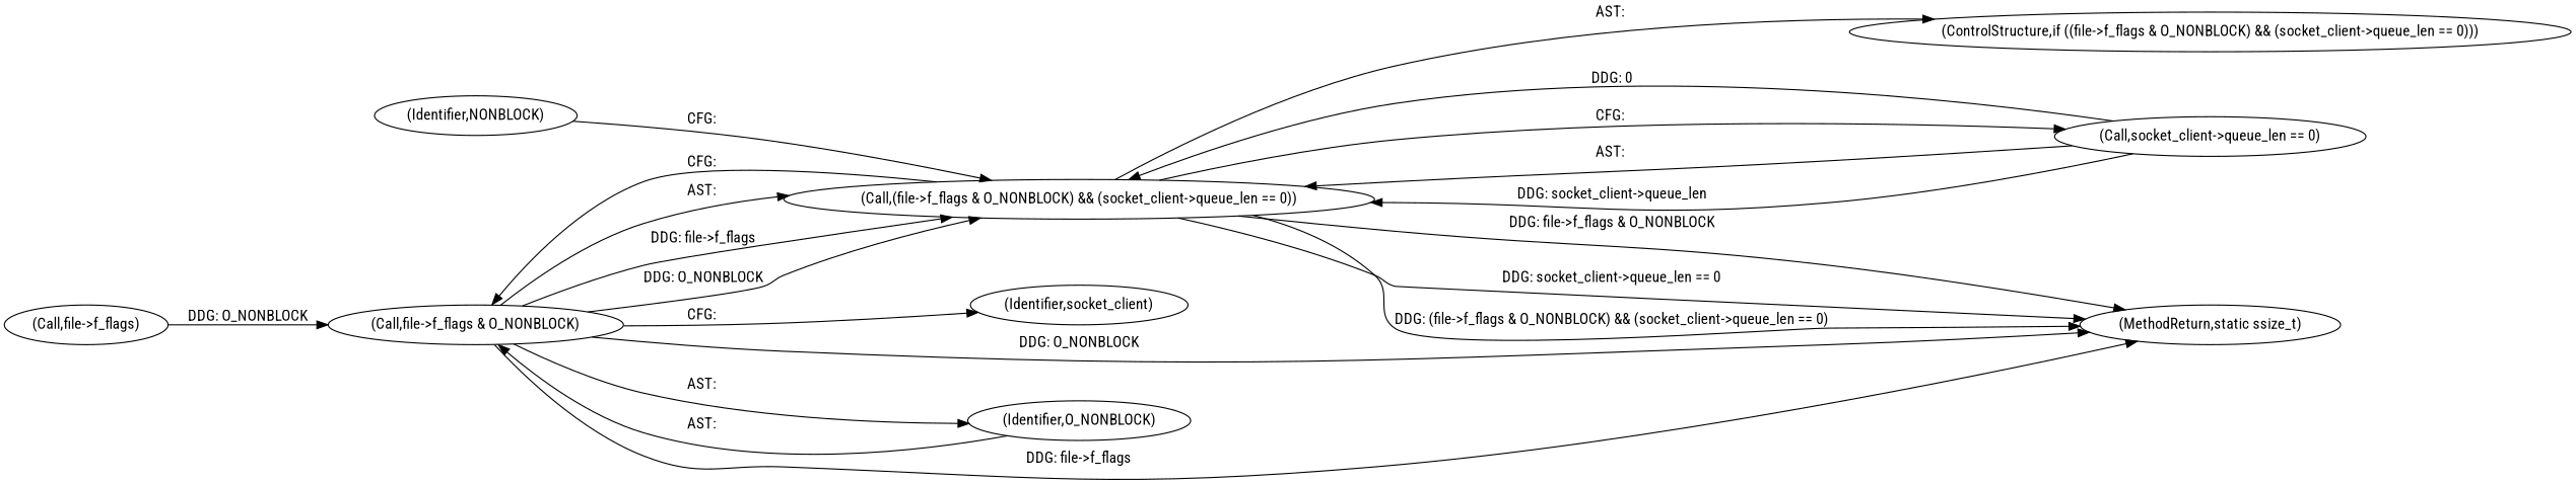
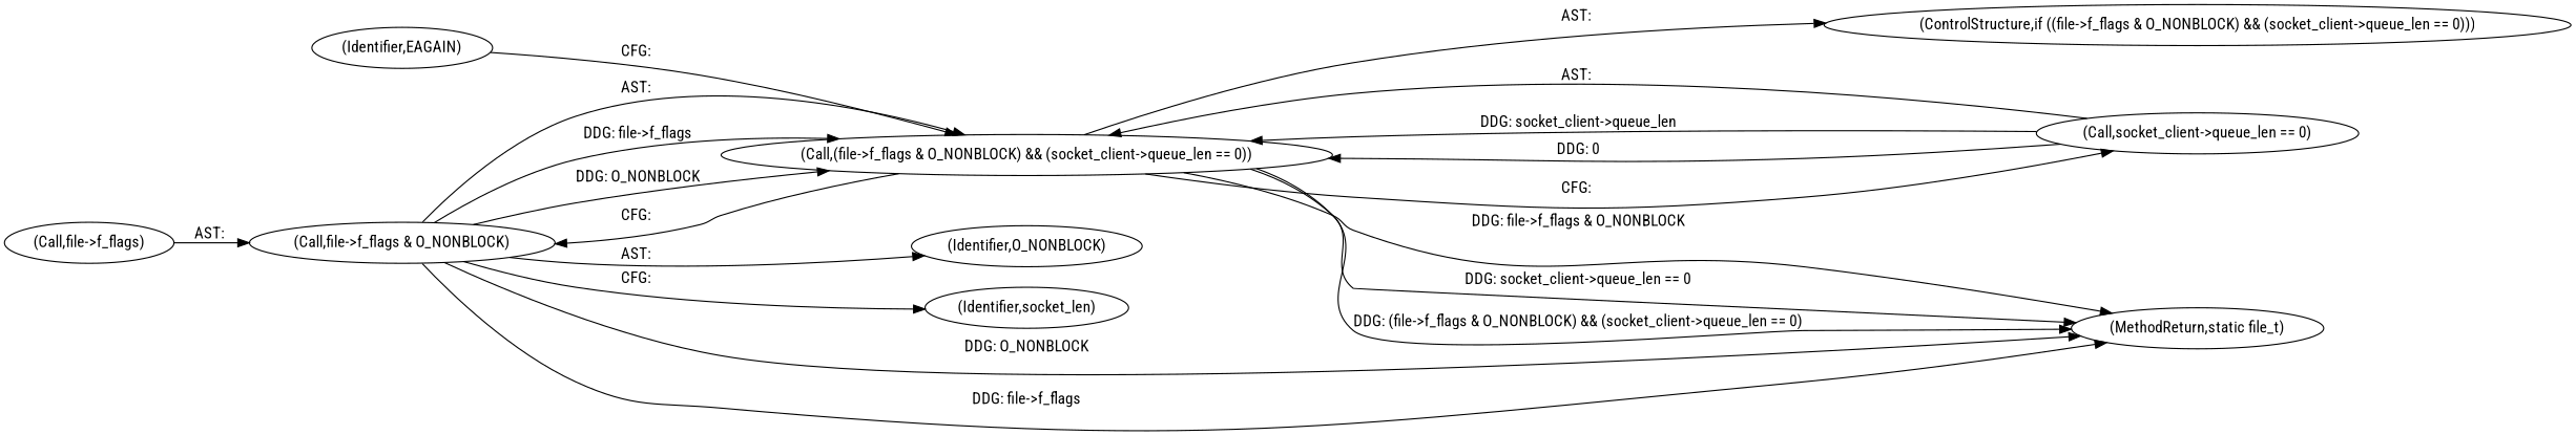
  digraph {
    fontname="Roboto Condensed"
    rankdir=LR
    node [fontname="Roboto Condensed"]
    edge [fontname="Roboto Condensed"]
    n1 [label="(Call,file->f_flags & O_NONBLOCK)"]
    n2 [label="(Call,(file->f_flags & O_NONBLOCK) && (socket_client->queue_len == 0))"]
-   n3 [label="(MethodReturn,static ssize_t)"]
+   n3 [label="(MethodReturn,static file_t)"]
    n4 [label="(Identifier,O_NONBLOCK)"]
-   n5 [label="(Identifier,socket_client)"]
+   n5 [label="(Identifier,socket_len)"]
    n6 [label="(Call,socket_client->queue_len == 0)"]
    n7 [label="(ControlStructure,if ((file->f_flags & O_NONBLOCK) && (socket_client->queue_len == 0)))"]
-   n8 [label="(Identifier,NONBLOCK)"]
+   n8 [label="(Identifier,EAGAIN)"]
    n9 [label="(Call,file->f_flags)"]
    n1 -> n2 [label="AST: "]
    n1 -> n2 [label="DDG: file->f_flags"]
    n1 -> n2 [label="DDG: O_NONBLOCK"]
    n1 -> n3 [label="DDG: file->f_flags"]
    n1 -> n3 [label="DDG: O_NONBLOCK"]
    n1 -> n4 [label="AST: "]
    n1 -> n5 [label="CFG: "]
    n2 -> n1 [label="CFG: "]
    n2 -> n3 [label="DDG: file->f_flags & O_NONBLOCK"]
    n2 -> n3 [label="DDG: socket_client->queue_len == 0"]
    n2 -> n3 [label="DDG: (file->f_flags & O_NONBLOCK) && (socket_client->queue_len == 0)"]
    n2 -> n6 [label="CFG: "]
    n2 -> n7 [label="AST: "]
-   n4 -> n1 [label="AST: "]
    n6 -> n2 [label="AST: "]
    n6 -> n2 [label="DDG: socket_client->queue_len"]
    n6 -> n2 [label="DDG: 0"]
    n8 -> n2 [label="CFG: "]
-   n9 -> n1 [label="DDG: O_NONBLOCK"]
+   n9 -> n1 [label="AST: "]
  }
